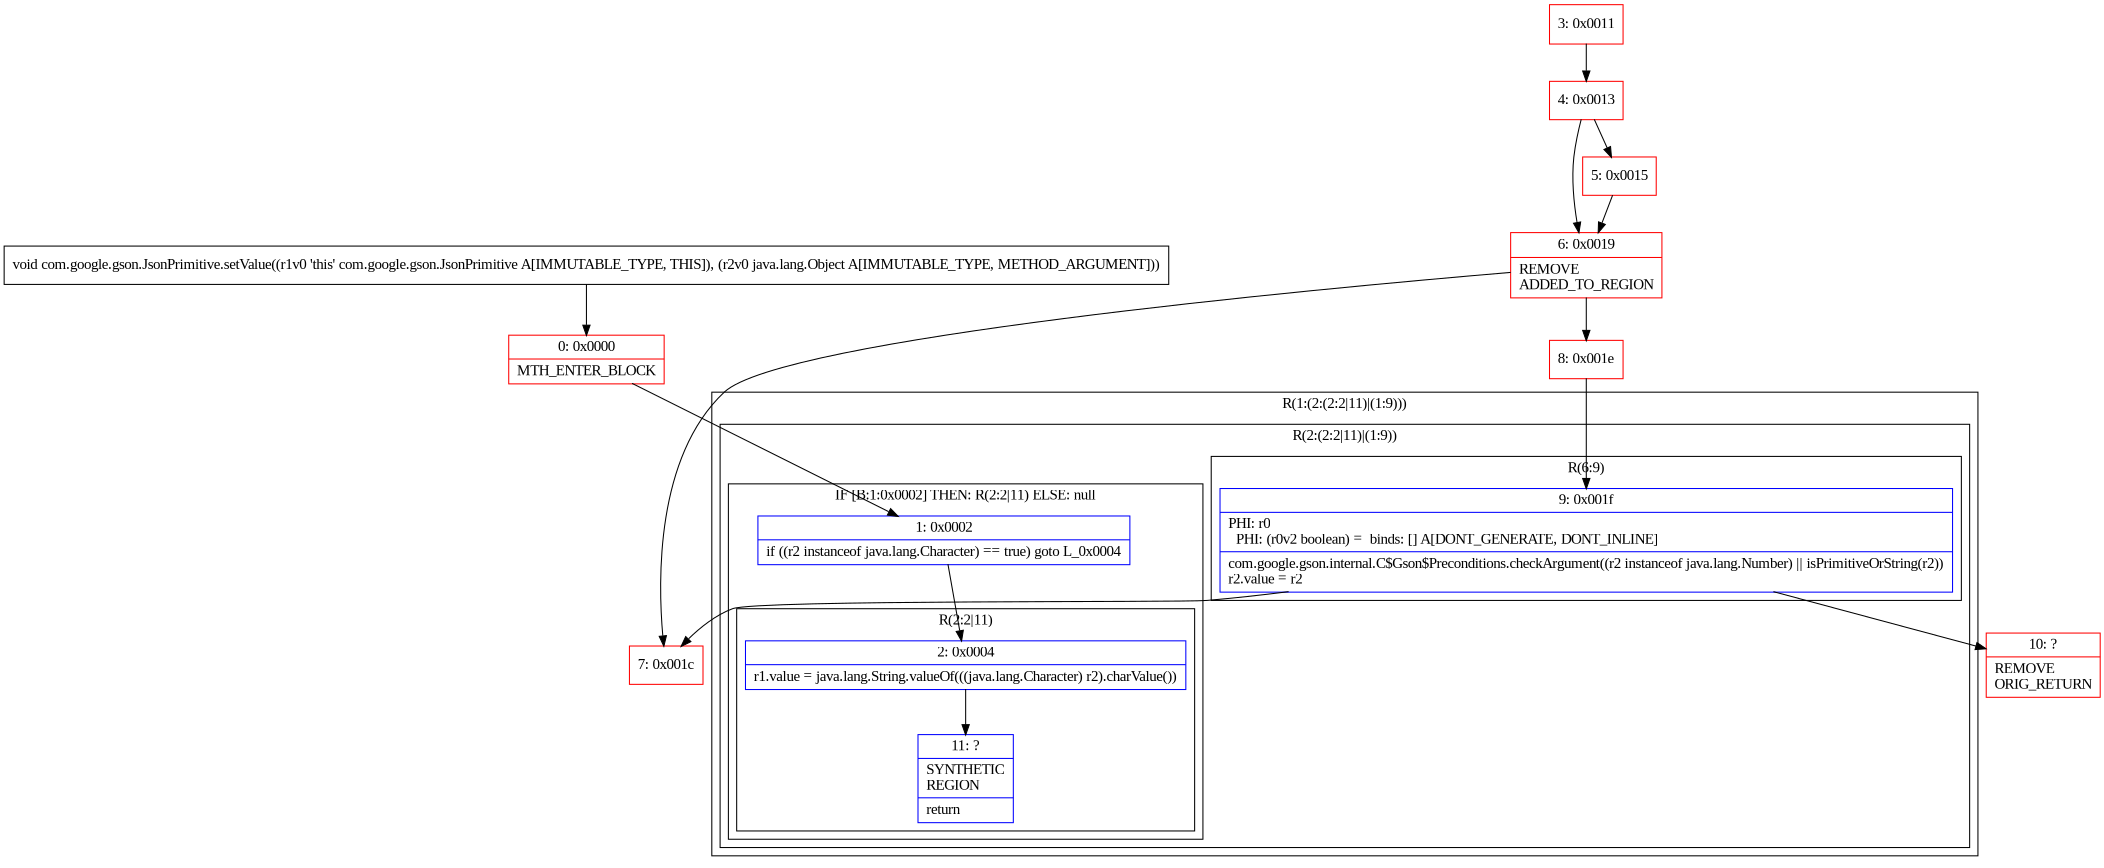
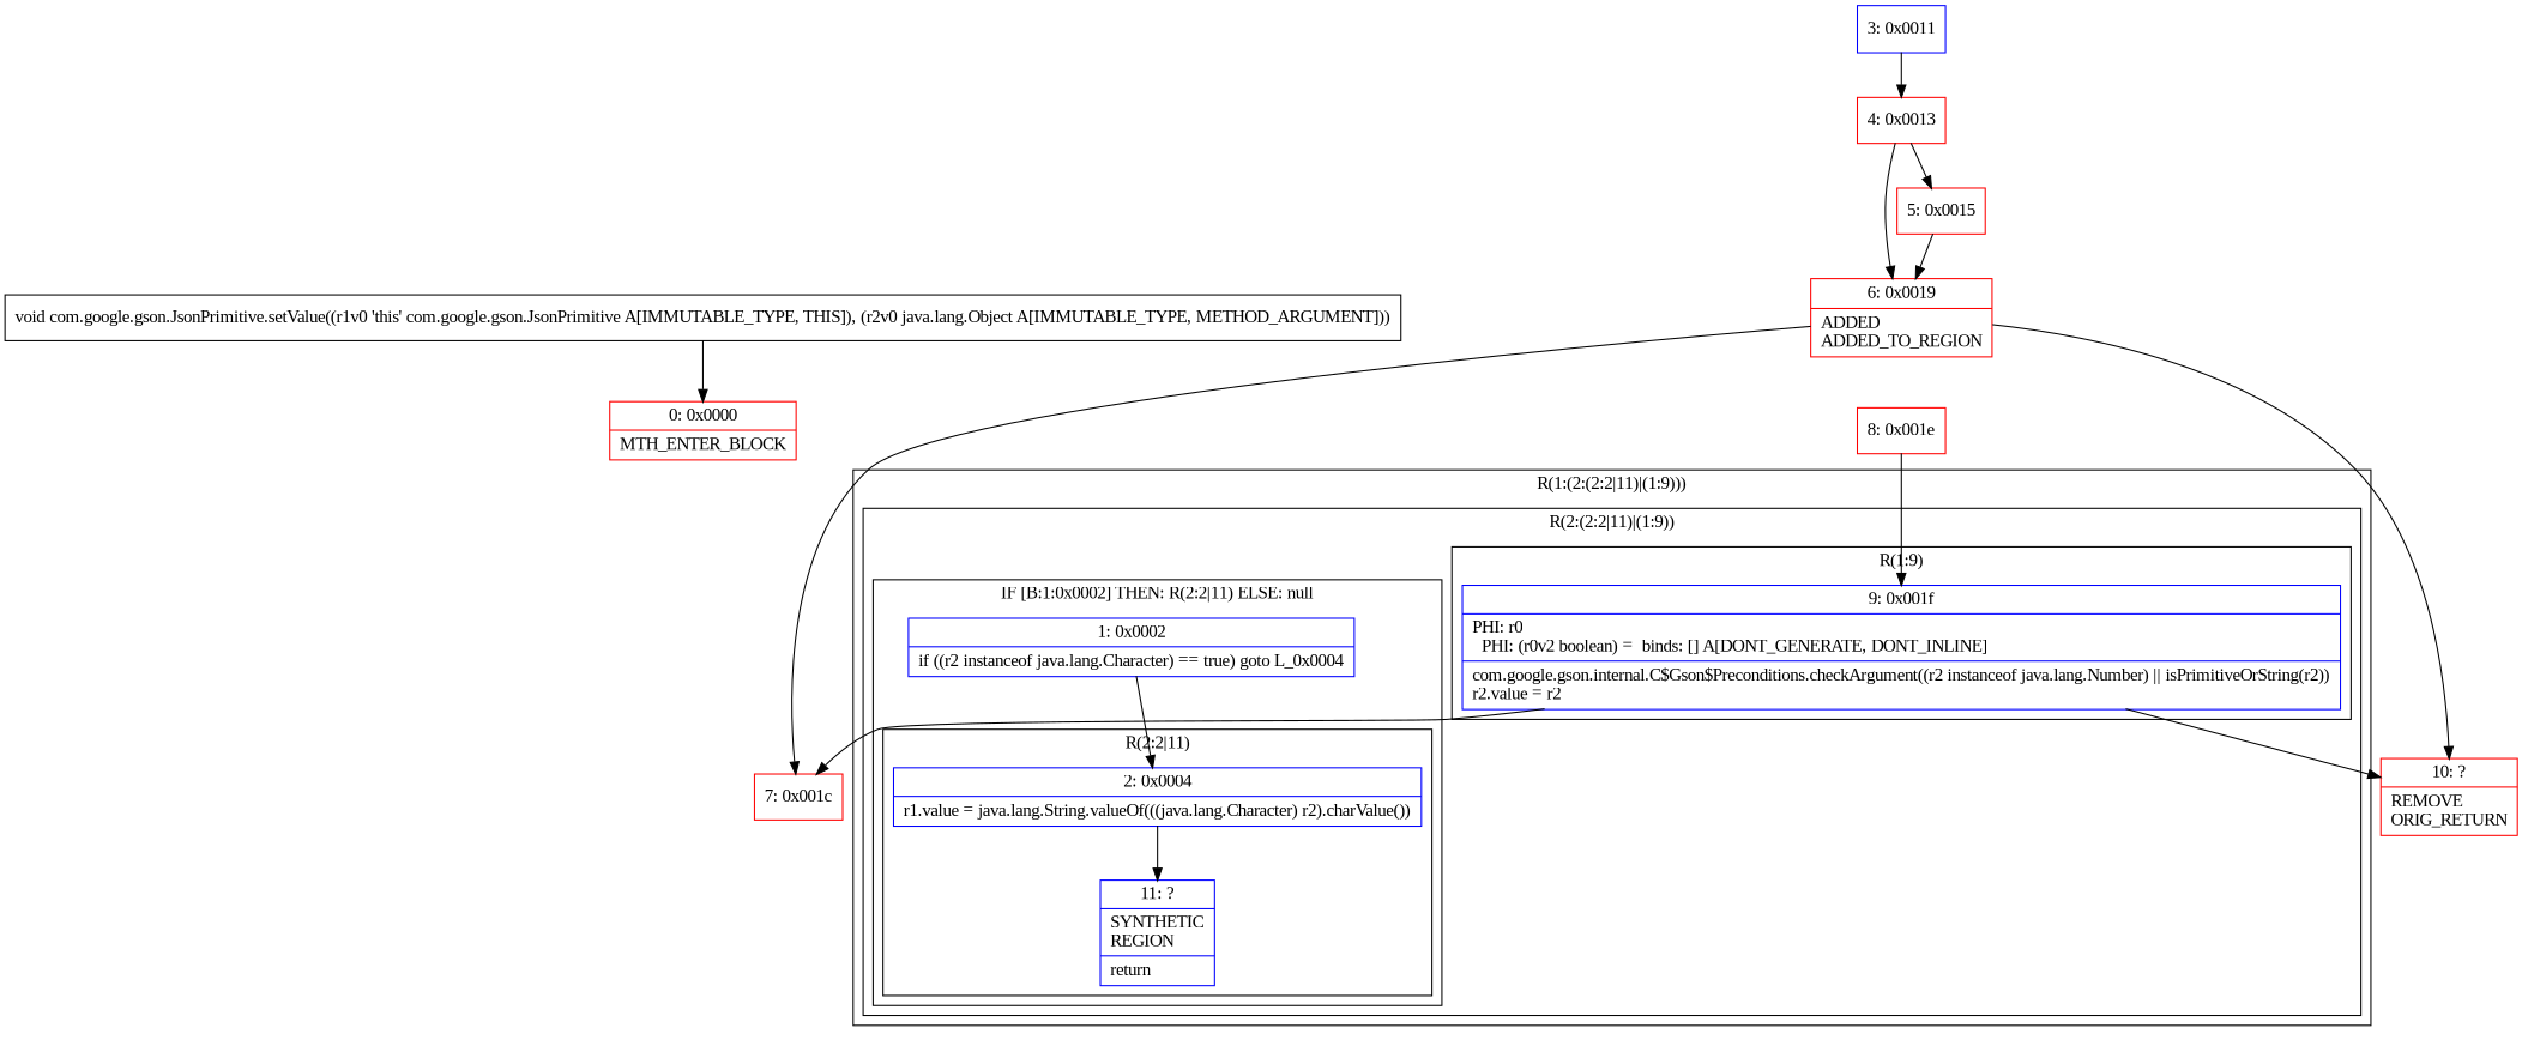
  digraph {
    fontname="Liberation Serif"
    node [color=red fontname="Liberation Serif" shape=record]
    edge [fontname="Liberation Serif"]
    n1 [color=blue label="{2\:\ 0x0004|r1.value = java.lang.String.valueOf(((java.lang.Character) r2).charValue())\l}"]
    n2 [color=blue label="{11\:\ ?|SYNTHETIC\lREGION\l|return\l}"]
    n3 [color=blue label="{1\:\ 0x0002|if ((r2 instanceof java.lang.Character) == true) goto L_0x0004\l}"]
    n4 [color=blue label="{9\:\ 0x001f|PHI: r0 \l  PHI: (r0v2 boolean) =  binds: [] A[DONT_GENERATE, DONT_INLINE]\l|com.google.gson.internal.C$Gson$Preconditions.checkArgument((r2 instanceof java.lang.Number) \|\| isPrimitiveOrString(r2))\lr2.value = r2\l}"]
    n5 [label="{10\:\ ?|REMOVE\lORIG_RETURN\l}"]
    n6 [label="{7\:\ 0x001c}"]
-   n7 [label="{3\:\ 0x0011}"]
+   n7 [color=blue label="{3\:\ 0x0011}"]
    n8 [label="{4\:\ 0x0013}"]
    n9 [label="{0\:\ 0x0000|MTH_ENTER_BLOCK\l}"]
    n10 [label="{5\:\ 0x0015}"]
-   n11 [label="{6\:\ 0x0019|REMOVE\lADDED_TO_REGION\l}"]
+   n11 [label="{6\:\ 0x0019|ADDED\lADDED_TO_REGION\l}"]
    n12 [label="{8\:\ 0x001e}"]
    n13 [label="{void com.google.gson.JsonPrimitive.setValue((r1v0 'this' com.google.gson.JsonPrimitive A[IMMUTABLE_TYPE, THIS]), (r2v0 java.lang.Object A[IMMUTABLE_TYPE, METHOD_ARGUMENT])) }" color=""]
    subgraph cluster_1 {
      label="R(1:(2:(2:2|11)|(1:9)))"
      subgraph cluster_2 {
        label="R(2:(2:2|11)|(1:9))"
        subgraph cluster_3 {
          label="IF [B:1:0x0002] THEN: R(2:2|11) ELSE: null"
          n3
          subgraph cluster_4 {
            label="R(2:2|11)"
            n1
            n2
          }
        }
        subgraph cluster_5 {
-         label="R(6:9)"
+         label="R(1:9)"
          n4
        }
      }
    }
    n1 -> n2
    n3 -> n1
    n4 -> n5
    n4 -> n6
    n7 -> n8
    n8 -> n10
    n8 -> n11
-   n9 -> n3
    n10 -> n11
    n11 -> n6
-   n11 -> n12
+   n11 -> n5
    n12 -> n4
    n13 -> n9
  }
